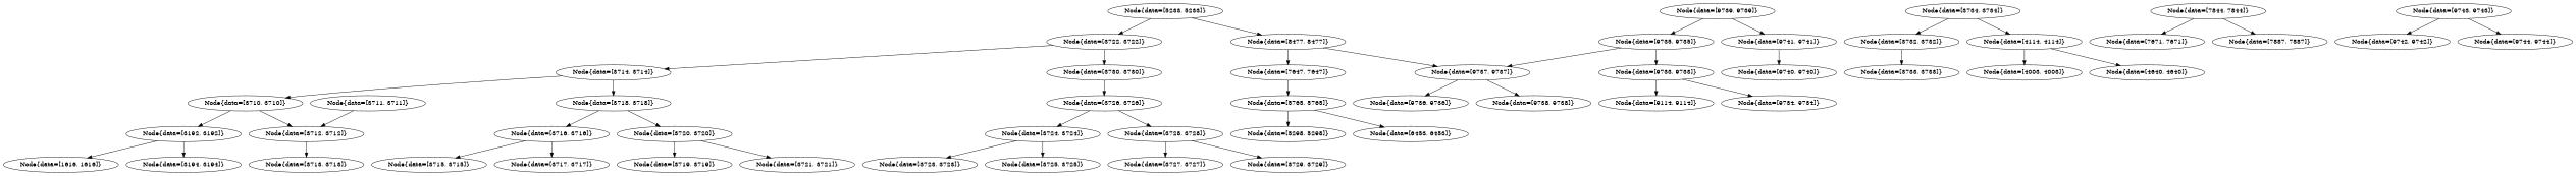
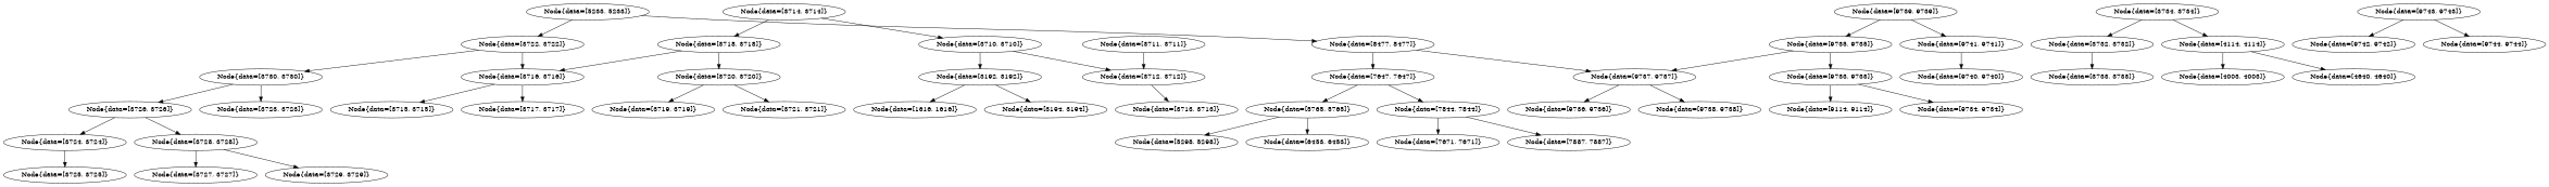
  digraph {
    n1 [label="Node{data=[5233, 5233]}"]
    n2 [label="Node{data=[3722, 3722]}"]
    n3 [label="Node{data=[8477, 8477]}"]
    n4 [label="Node{data=[3714, 3714]}"]
    n5 [label="Node{data=[3730, 3730]}"]
    n6 [label="Node{data=[7647, 7647]}"]
    n7 [label="Node{data=[9737, 9737]}"]
    n8 [label="Node{data=[3710, 3710]}"]
    n9 [label="Node{data=[3718, 3718]}"]
    n10 [label="Node{data=[3726, 3726]}"]
    n11 [label="Node{data=[3192, 3192]}"]
    n12 [label="Node{data=[3712, 3712]}"]
    n13 [label="Node{data=[3716, 3716]}"]
    n14 [label="Node{data=[3720, 3720]}"]
    n15 [label="Node{data=[1616, 1616]}"]
    n16 [label="Node{data=[3194, 3194]}"]
    n17 [label="Node{data=[3713, 3713]}"]
    n18 [label="Node{data=[3711, 3711]}"]
    n19 [label="Node{data=[3715, 3715]}"]
    n20 [label="Node{data=[3717, 3717]}"]
    n21 [label="Node{data=[3719, 3719]}"]
    n22 [label="Node{data=[3721, 3721]}"]
    n23 [label="Node{data=[3724, 3724]}"]
    n24 [label="Node{data=[3728, 3728]}"]
    n25 [label="Node{data=[3734, 3734]}"]
    n26 [label="Node{data=[3732, 3732]}"]
    n27 [label="Node{data=[4114, 4114]}"]
    n28 [label="Node{data=[3723, 3723]}"]
    n29 [label="Node{data=[3725, 3725]}"]
    n30 [label="Node{data=[3727, 3727]}"]
    n31 [label="Node{data=[3729, 3729]}"]
    n32 [label="Node{data=[3733, 3733]}"]
    n33 [label="Node{data=[4003, 4003]}"]
    n34 [label="Node{data=[4640, 4640]}"]
    n35 [label="Node{data=[5765, 5765]}"]
    n36 [label="Node{data=[7844, 7844]}"]
    n37 [label="Node{data=[9739, 9739]}"]
    n38 [label="Node{data=[9735, 9735]}"]
    n39 [label="Node{data=[9741, 9741]}"]
    n40 [label="Node{data=[5298, 5298]}"]
    n41 [label="Node{data=[6453, 6453]}"]
    n42 [label="Node{data=[7671, 7671]}"]
    n43 [label="Node{data=[7887, 7887]}"]
    n44 [label="Node{data=[9733, 9733]}"]
    n45 [label="Node{data=[9740, 9740]}"]
    n46 [label="Node{data=[9114, 9114]}"]
    n47 [label="Node{data=[9734, 9734]}"]
    n48 [label="Node{data=[9736, 9736]}"]
    n49 [label="Node{data=[9738, 9738]}"]
    n50 [label="Node{data=[9743, 9743]}"]
    n51 [label="Node{data=[9742, 9742]}"]
    n52 [label="Node{data=[9744, 9744]}"]
    n1 -> n2
    n1 -> n3
-   n2 -> n4
+   n2 -> n13
    n2 -> n5
    n3 -> n6
    n3 -> n7
    n4 -> n8
    n4 -> n9
    n5 -> n10
    n6 -> n35
+   n6 -> n36
    n7 -> n48
    n7 -> n49
    n8 -> n11
    n8 -> n12
    n9 -> n13
    n9 -> n14
    n10 -> n23
    n10 -> n24
    n11 -> n15
    n11 -> n16
    n12 -> n17
    n13 -> n19
    n13 -> n20
    n14 -> n21
    n14 -> n22
    n18 -> n12
-   n23 -> n28
+   n5 -> n28
    n23 -> n29
    n24 -> n30
    n24 -> n31
    n25 -> n26
    n25 -> n27
    n26 -> n32
    n27 -> n33
    n27 -> n34
    n35 -> n40
    n35 -> n41
    n36 -> n42
    n36 -> n43
    n37 -> n38
    n37 -> n39
    n38 -> n7
    n38 -> n44
    n39 -> n45
    n44 -> n46
    n44 -> n47
    n50 -> n51
    n50 -> n52
  }
